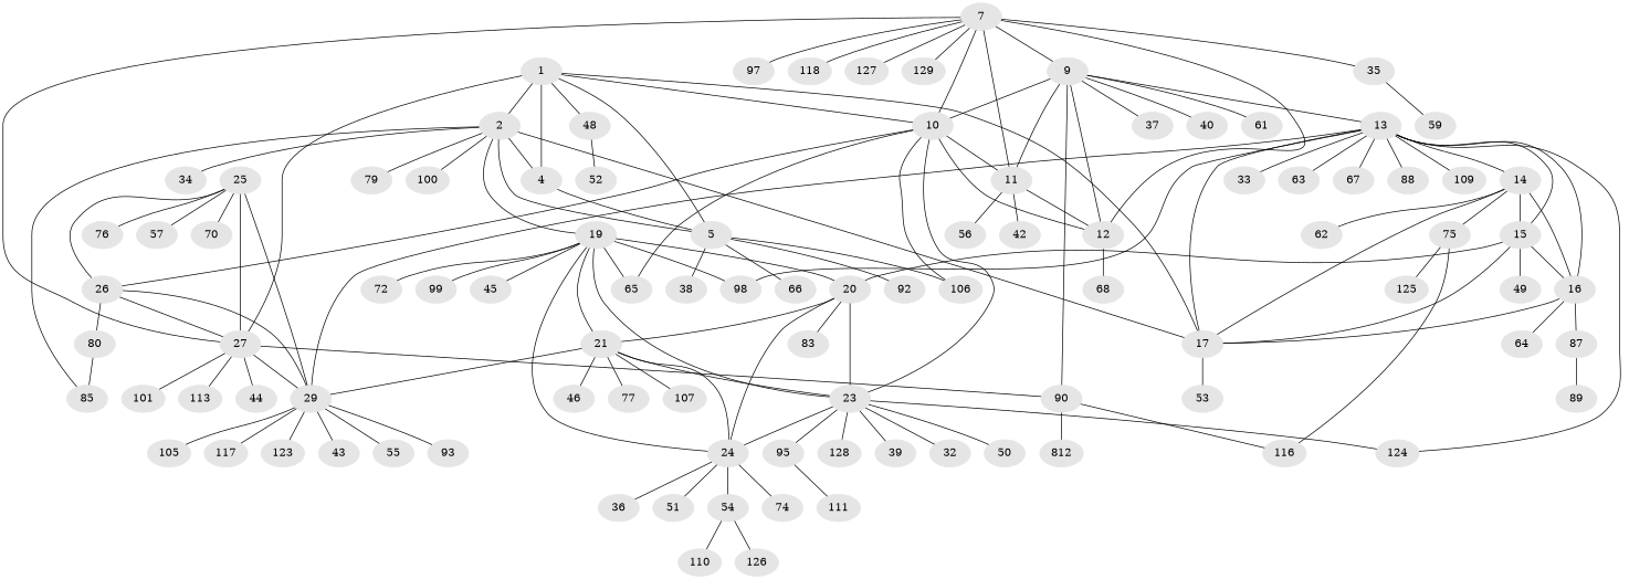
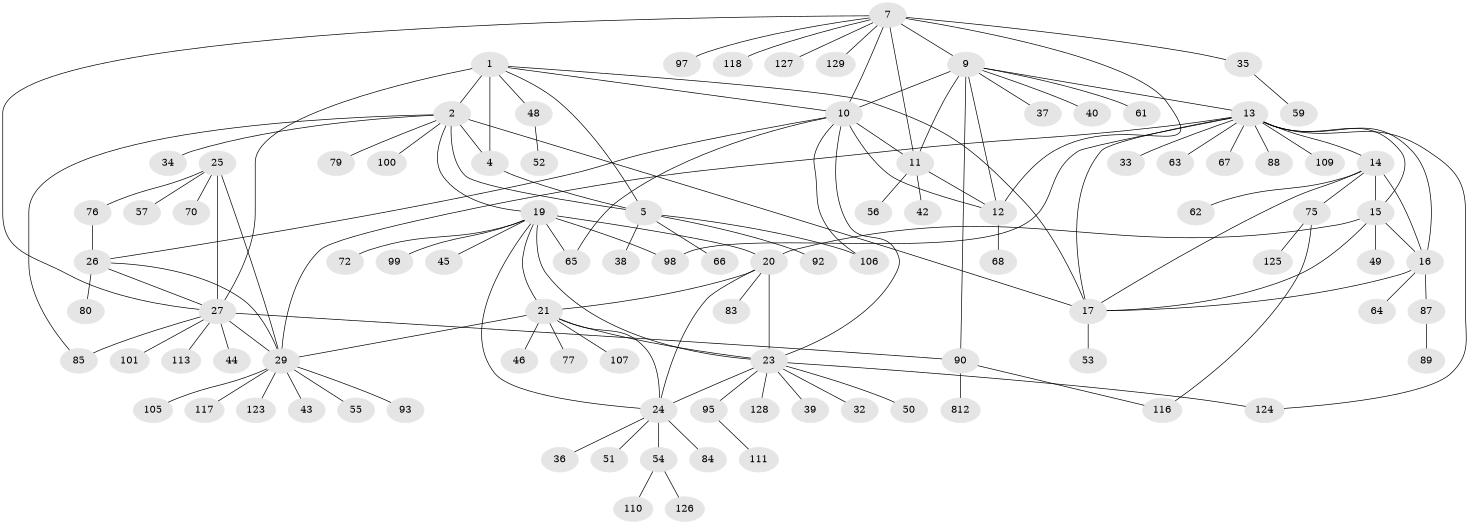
  graph {
    node [color=gray90 style=filled]
    1 [super="+3"]
    2 [super="+6"]
    4
    5 [super="+114"]
    10 [super="+121"]
    17 [super="+47"]
    27 [super="+31"]
    48 [super="+104"]
    19 [super="+78"]
    34 [super="+103"]
    79
    85
    100
    38
    66
    92
    106
    11 [super="+91"]
    12 [super="+41"]
    23 [super="+81"]
    26
    65
    53
    90 [super="+108"]
    29 [super="+30"]
    44
    101
    113
    52
    98
    20 [super="+22"]
    21
    24 [super="+58"]
    45
    72
    99
    7 [super="+8"]
    9 [super="+73"]
    35 [super="+69"]
    97
    118
    127
    129
    13 [super="+18"]
    37
    40
    61
    42
    56
    68
    59
    14
    15 [super="+71"]
    16 [super="+115"]
    33
    63
    67
    88
    109 [super="+120"]
    124
    116
    n62 [label=812]
    32
    39 [super="+86"]
    50
    95
    128
    80
    62 [super="+96"]
    75 [super="+82"]
    49 [super="+94"]
    64
    87
    43
    55
    93
    105
    117
    123
    125
    83
    89 [super="+122"]
    46
    77 [super="+84"]
    107 [super="+119"]
    36
    51
    54 [super="+60"]
-   74
+   74 [label=84]
    111
    110
    126
    25 [super="+28"]
    57 [super="+102"]
    70
    76
    1 -- 2 [weight=4]
    1 -- 4 [weight=2]
    1 -- 5 [weight=2]
    1 -- 10
    1 -- 17
    1 -- 27
    1 -- 48
    2 -- 4 [weight=2]
    2 -- 5 [weight=2]
    2 -- 17
    2 -- 19
    2 -- 34
    2 -- 79
    2 -- 85
    2 -- 100
    4 -- 5
    5 -- 38
    5 -- 66
    5 -- 92
    5 -- 106
    10 -- 106
    10 -- 11
    10 -- 12
    10 -- 23
    10 -- 26
    10 -- 65
    17 -- 53
-   80 -- 85
+   27 -- 85
    27 -- 90
    27 -- 29 [weight=2]
    27 -- 44
    27 -- 101
    27 -- 113
    48 -- 52
    19 -- 23
    19 -- 65
    19 -- 98
    19 -- 20 [weight=2]
    19 -- 21
    19 -- 24
    19 -- 45
    19 -- 72
    19 -- 99
    11 -- 12
    11 -- 42
    11 -- 56
    12 -- 68
    23 -- 24
    23 -- 124
    23 -- 32
    23 -- 39
    23 -- 50
    23 -- 95
    23 -- 128
    26 -- 27
    26 -- 29 [weight=2]
    26 -- 80
    90 -- 116
    90 -- n62
    29 -- 43
    29 -- 55
    29 -- 93
    29 -- 105
    29 -- 117
    29 -- 123
    20 -- 23 [weight=2]
    20 -- 21 [weight=2]
    20 -- 24 [weight=2]
    20 -- 83
    21 -- 23
    21 -- 29
    21 -- 24
    21 -- 46
    21 -- 77
    21 -- 107
    24 -- 36
    24 -- 51
    24 -- 54
    24 -- 74
    7 -- 10 [weight=2]
    7 -- 27
    7 -- 11 [weight=2]
    7 -- 12 [weight=2]
    7 -- 9 [weight=2]
    7 -- 35
    7 -- 97
    7 -- 118
    7 -- 127
    7 -- 129
    9 -- 10
    9 -- 11
    9 -- 12
    9 -- 90
    9 -- 13
    9 -- 37
    9 -- 40
    9 -- 61
    35 -- 59
    13 -- 17 [weight=2]
    13 -- 29
    13 -- 98
    13 -- 14 [weight=2]
    13 -- 15 [weight=2]
    13 -- 16 [weight=2]
    13 -- 33
    13 -- 63
    13 -- 67
    13 -- 88
    13 -- 109
    13 -- 124
    14 -- 17
    14 -- 15
    14 -- 16
    14 -- 62
    14 -- 75
    15 -- 17
    15 -- 20
    15 -- 16
    15 -- 49
    16 -- 17
    16 -- 64
    16 -- 87
    95 -- 111
    75 -- 116
    75 -- 125
    87 -- 89
    54 -- 110
    54 -- 126
    25 -- 27 [weight=2]
-   25 -- 26 [weight=2]
+   76 -- 26 [weight=2]
    25 -- 29 [weight=4]
    25 -- 57
    25 -- 70
    25 -- 76
  }
